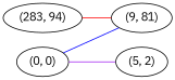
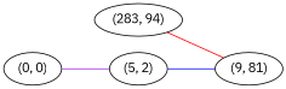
  graph {
    fontname="IBM Plex Sans"
    rankdir=LR
    node [fontname="IBM Plex Sans"]
    edge [fontname="IBM Plex Sans"]
    n1 [label="(283, 94)"]
    "(9, 81)"
    "(5, 2)"
    "(0, 0)"
    n1 -- "(9, 81)" [color=red weight=1]
-   "(0, 0)" -- "(9, 81)" [color=blue weight=3]
+   "(5, 2)" -- "(9, 81)" [color=blue weight=3]
    "(0, 0)" -- "(5, 2)" [color=purple weight=4]
  }
